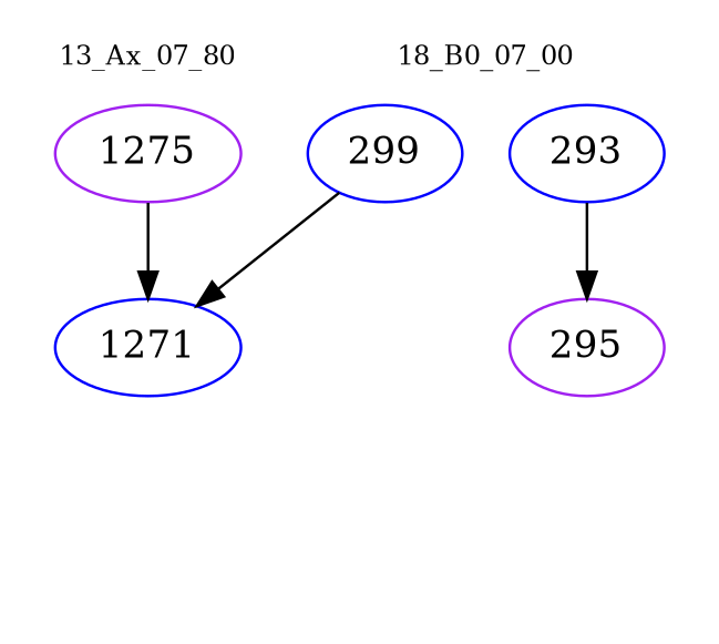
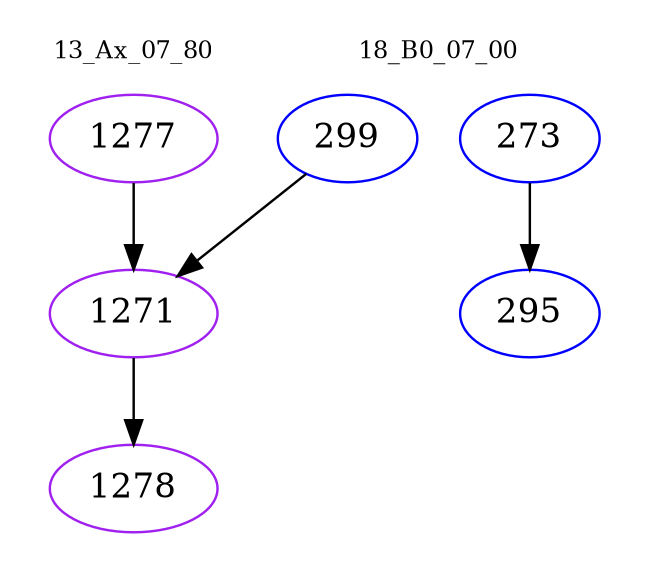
  digraph {
    node [color=blue]
    edge [color=black]
-   n1 [color=purple label=1275]
-   n2 [label=1271]
+   n1 [color=purple label=1277]
+   n2 [color=purple label=1271]
+   n3 [color=purple label=1278]
    n4 [label=299]
-   n5 [label=293]
-   n6 [color=purple label=295]
+   n5 [label=273]
+   n6 [label=295]
    subgraph cluster_1 {
      color=white
      fontsize=10
      label="13_Ax_07_80"
      n1
      n2
+     n3
    }
    subgraph cluster_2 {
      color=white
      fontsize=10
      label="18_B0_07_00"
      n4
      n5
      n6
    }
    n1 -> n2
+   n2 -> n3
    n4 -> n2
    n5 -> n6
  }
